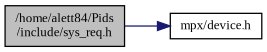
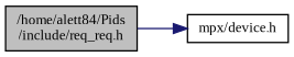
  digraph {
    rankdir=LR
    fontname="Liberation Serif"
    node [color=black fontname="Liberation Serif" fontsize=10 shape=record style=filled]
-   n1 [fillcolor=grey75 fontcolor=black height=0.2 label="/home/alett84/Pids\l/include/sys_req.h" width=0.4]
+   n1 [fillcolor=grey75 fontcolor=black height=0.2 label="/home/alett84/Pids\l/include/req_req.h" width=0.4]
    n2 [fillcolor=white height=0.2 label="mpx/device.h" width=0.4]
    n1 -> n2 [color=midnightblue fontname="Liberation Serif" fontsize=10 labelfontname=Helvetica labelfontsize=10 style=solid]
  }
